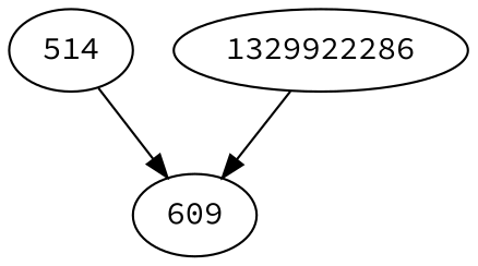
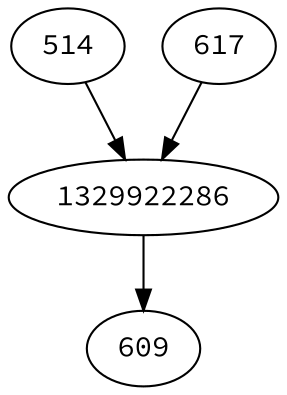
  strict digraph {
    fontname="Source Code Pro"
    node [fontname="Source Code Pro"]
    edge [fontname="Source Code Pro"]
    n1 [label=514]
    1329922286
    609
-   n1 -> 609
+   617
+   n1 -> 1329922286
    1329922286 -> 609
+   617 -> 1329922286
  }
